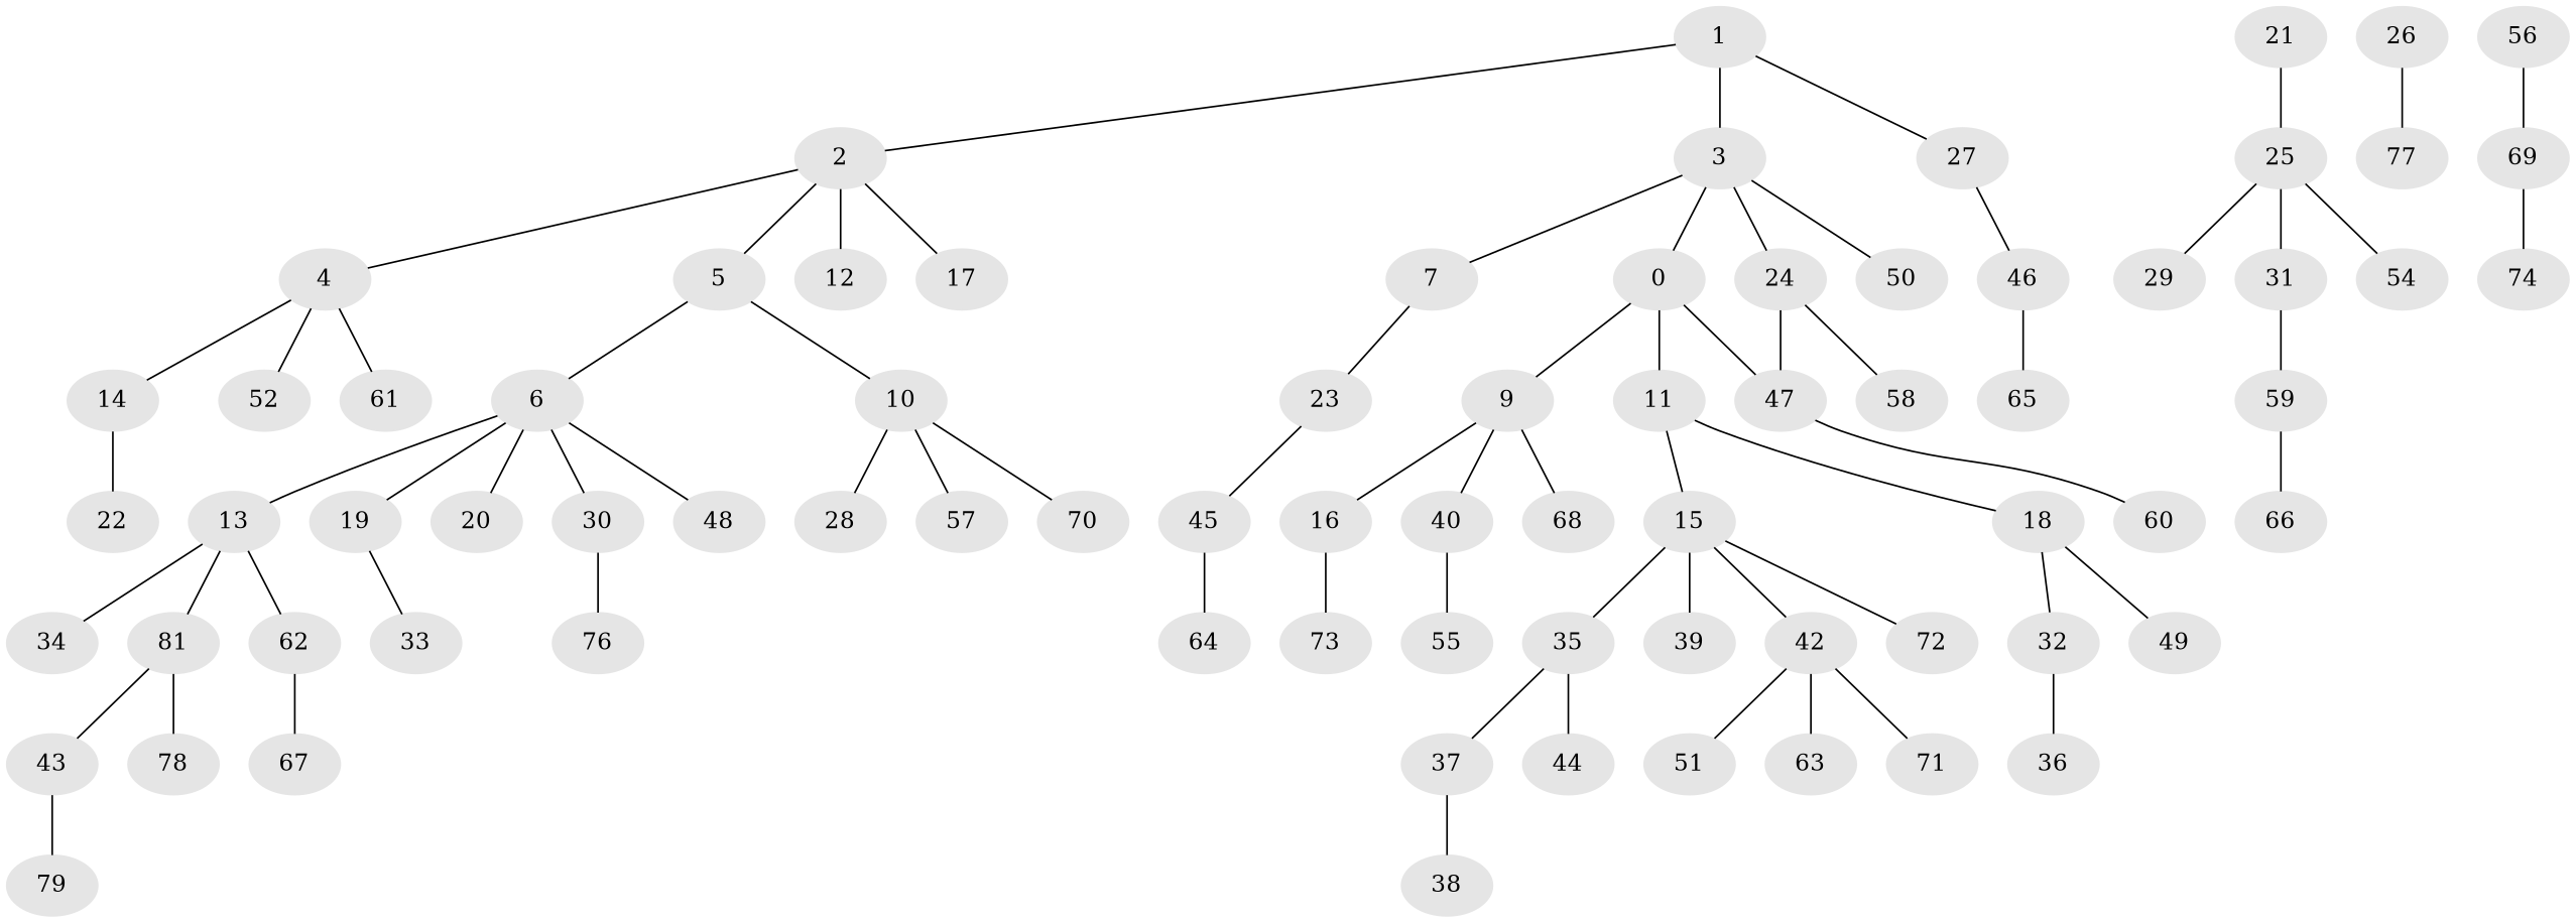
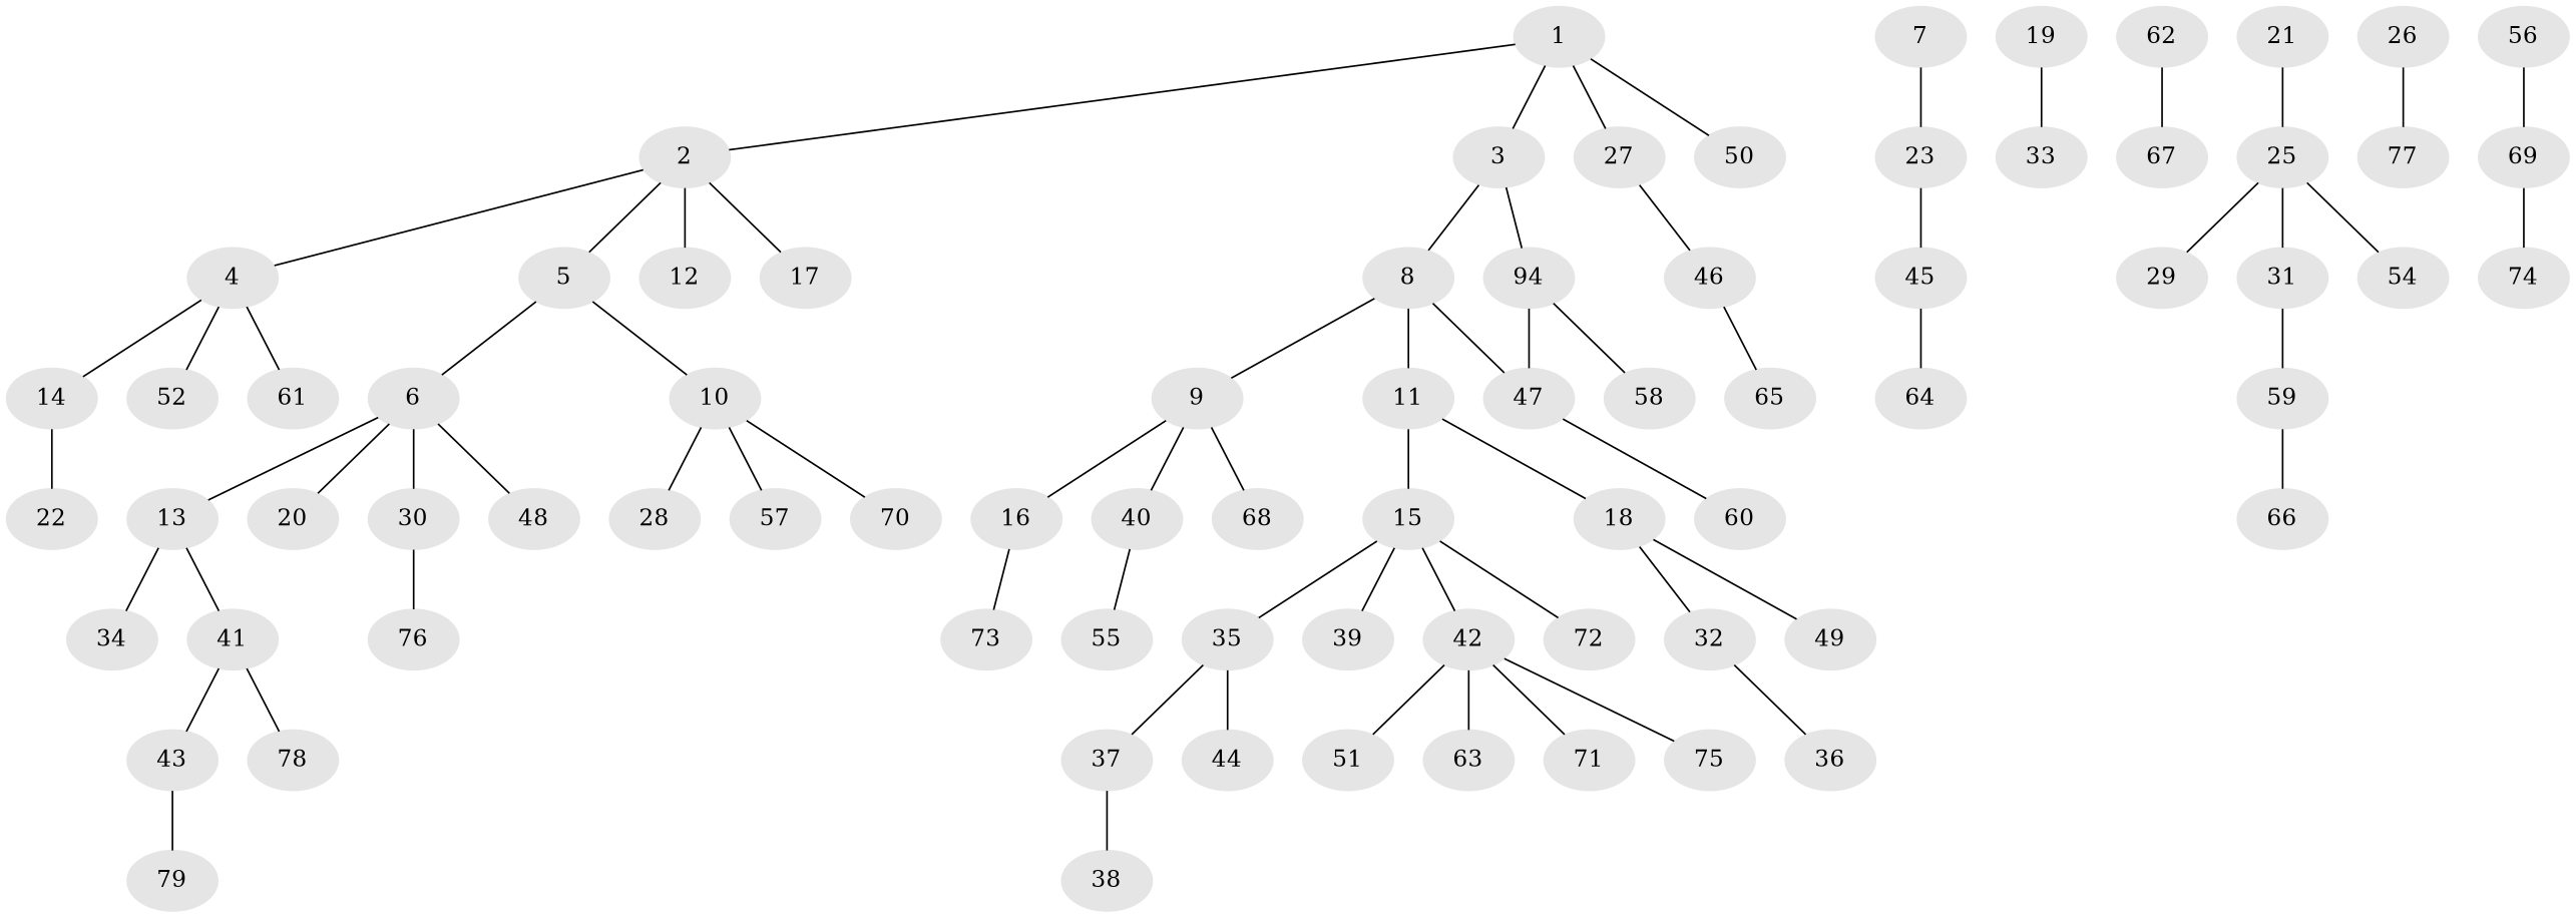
  graph {
    node [color=gray90 style=filled]
    1
    2
    3
    27
    4
    5
    12
    17
    7
-   8 [label=0]
-   24
+   8
+   24 [label=94]
    50
    46
    14
    52
    61
    6
    10
    23
    9
    11
    47
    58
    22
    13
    19
    20
    30
    48
    28
    57
    70
    34
-   41 [label=81]
+   41
    62
    33
    76
    45
    16
    40
    68
    15
    18
    21
    25
    73
    55
    35
    39
    42
    72
    32
    49
    43
    78
    67
    37
    44
    51
    63
    71
+   75
    26
    77
    36
    29
    31
    54
    64
    60
    59
    56
    69
    65
    66
    38
    79
    74
    1 -- 2
    1 -- 3
    1 -- 27
    2 -- 4
    2 -- 5
    2 -- 12
    2 -- 17
-   3 -- 7
    3 -- 8
    3 -- 24
-   3 -- 50
+   1 -- 50
    27 -- 46
    4 -- 14
    4 -- 52
    4 -- 61
    5 -- 6
    5 -- 10
    7 -- 23
    8 -- 9
    8 -- 11
    8 -- 47
    24 -- 47
    24 -- 58
    46 -- 65
    14 -- 22
    6 -- 13
-   6 -- 19
    6 -- 20
    6 -- 30
    6 -- 48
    10 -- 28
    10 -- 57
    10 -- 70
    23 -- 45
    9 -- 16
    9 -- 40
    9 -- 68
    11 -- 15
    11 -- 18
    47 -- 60
    13 -- 34
    13 -- 41
-   13 -- 62
    19 -- 33
    30 -- 76
    41 -- 43
    41 -- 78
    62 -- 67
    45 -- 64
    16 -- 73
    40 -- 55
    15 -- 35
    15 -- 39
    15 -- 42
    15 -- 72
    18 -- 32
    18 -- 49
    21 -- 25
    25 -- 29
    25 -- 31
    25 -- 54
    35 -- 37
    35 -- 44
    42 -- 51
    42 -- 63
    42 -- 71
+   42 -- 75
    32 -- 36
    43 -- 79
    37 -- 38
    26 -- 77
    31 -- 59
    59 -- 66
    56 -- 69
    69 -- 74
  }
